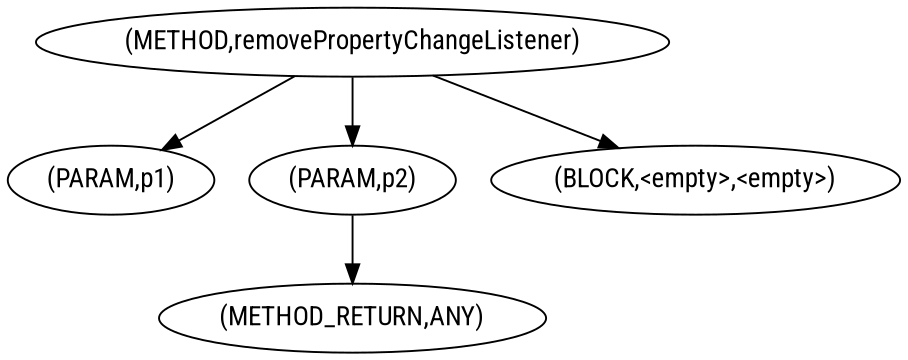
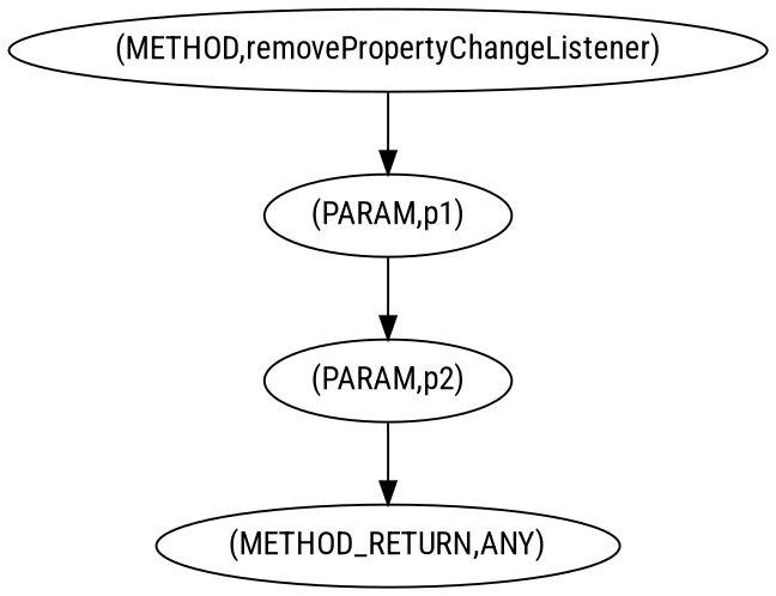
  digraph {
    fontname="Roboto Condensed"
    node [fontname="Roboto Condensed"]
    edge [fontname="Roboto Condensed"]
    n1 [label=<(METHOD,removePropertyChangeListener)>]
    n2 [label=<(PARAM,p1)>]
    n3 [label=<(PARAM,p2)>]
-   n4 [label=<(BLOCK,&lt;empty&gt;,&lt;empty&gt;)>]
    n5 [label=<(METHOD_RETURN,ANY)>]
    n1 -> n2
-   n1 -> n3
-   n1 -> n4
+   n2 -> n3
    n3 -> n5
  }
